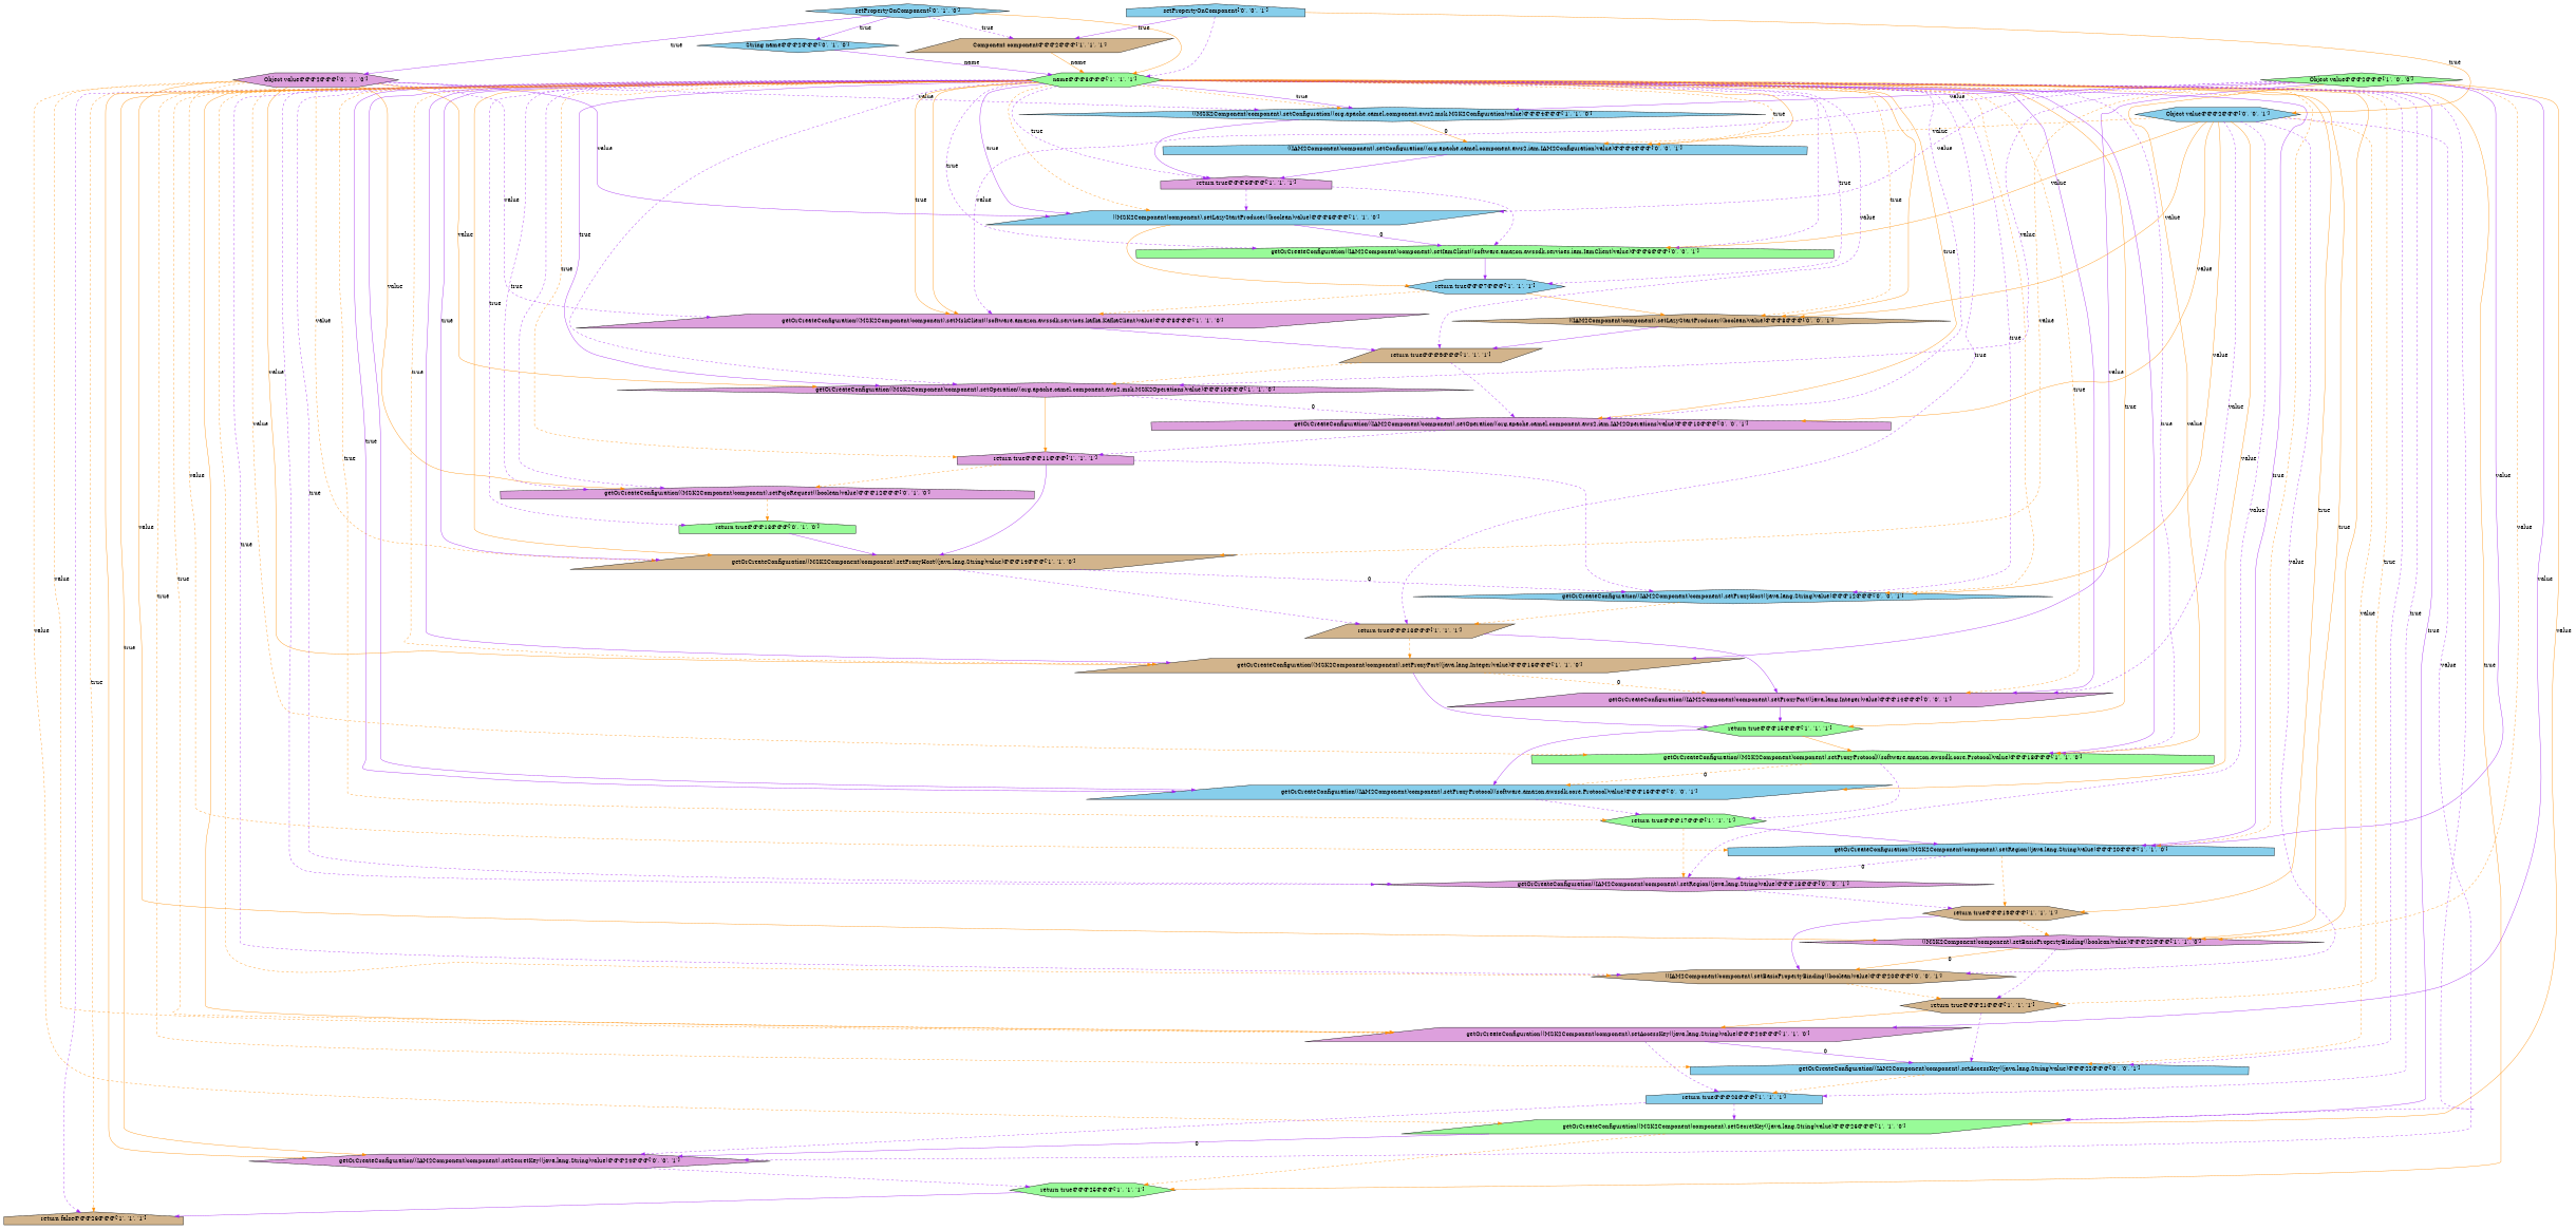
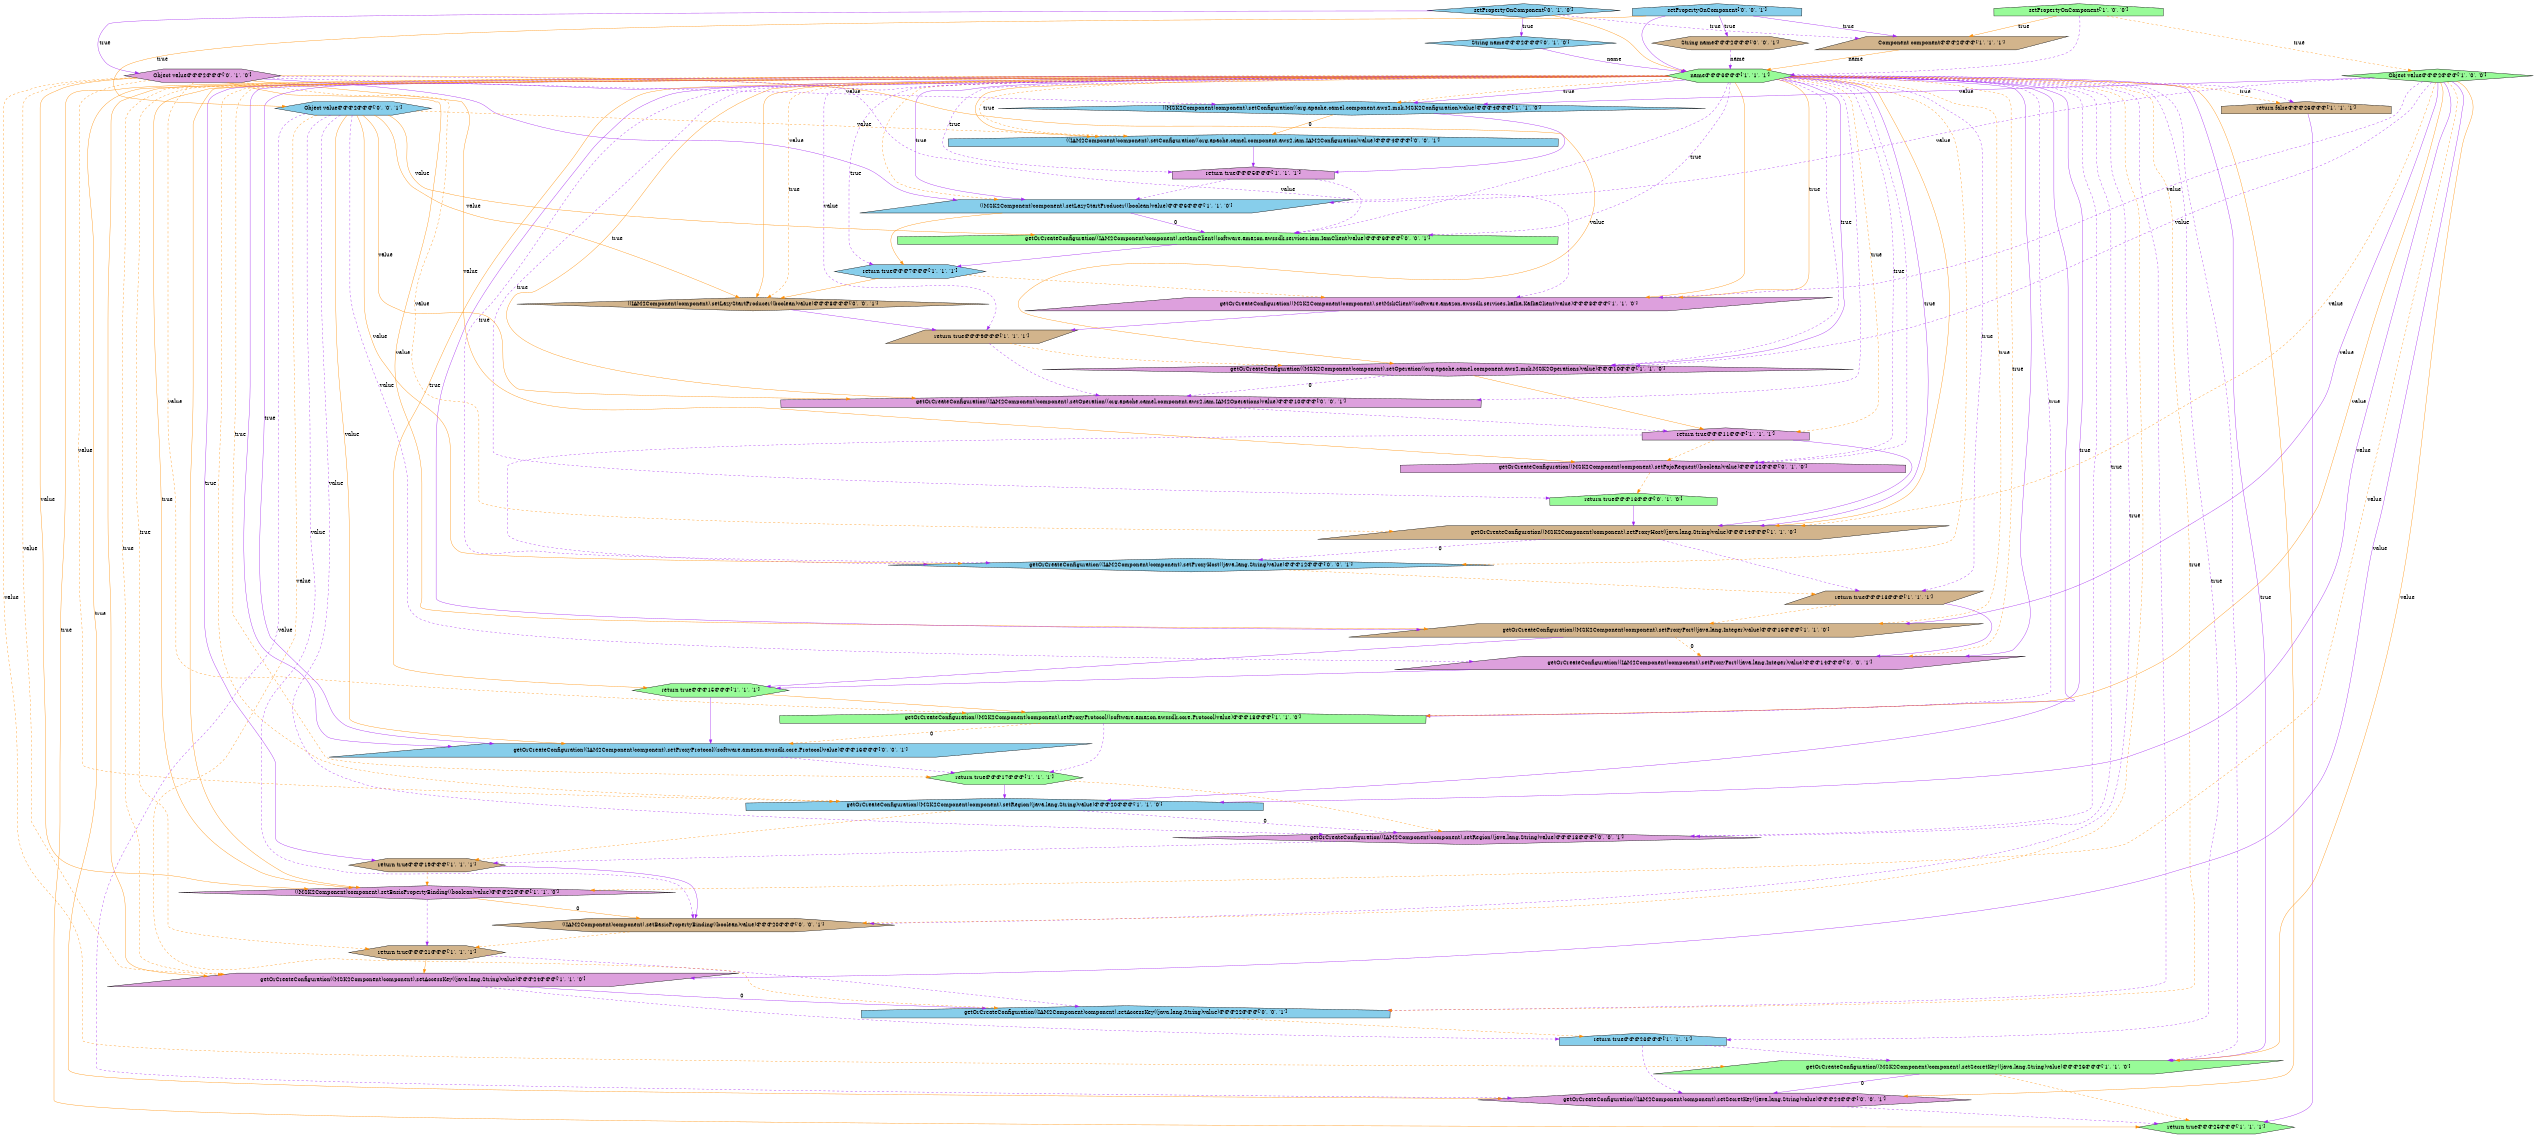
  digraph {
    node [fillcolor=skyblue shape=house style=filled]
    edge [color=purple style=dashed]
    n1 [label="setPropertyOnComponent['0', '1', '0']" shape=diamond]
    n2 [fillcolor=plum label="Object value@@@2@@@['0', '1', '0']" shape=hexagon]
    n3 [fillcolor=palegreen label="name@@@3@@@['1', '1', '1']" shape=hexagon]
    n4 [fillcolor=tan label="Component component@@@2@@@['1', '1', '1']" shape=parallelogram]
    n5 [label="String name@@@2@@@['0', '1', '0']" shape=diamond]
    n6 [label="((MSK2Component)component).setLazyStartProducer((boolean)value)@@@6@@@['1', '1', '0']" shape=parallelogram]
    n7 [fillcolor=palegreen label="getOrCreateConfiguration((MSK2Component)component).setProxyProtocol((software.amazon.awssdk.core.Protocol)value)@@@18@@@['1', '1', '0']"]
    n8 [fillcolor=tan label="getOrCreateConfiguration((MSK2Component)component).setProxyHost((java.lang.String)value)@@@14@@@['1', '1', '0']" shape=parallelogram]
    n9 [fillcolor=plum label="getOrCreateConfiguration((MSK2Component)component).setPojoRequest((boolean)value)@@@12@@@['0', '1', '0']"]
    n10 [fillcolor=plum label="getOrCreateConfiguration((MSK2Component)component).setOperation((org.apache.camel.component.aws2.msk.MSK2Operations)value)@@@10@@@['1', '1', '0']" shape=diamond]
    n11 [fillcolor=palegreen label="getOrCreateConfiguration((MSK2Component)component).setSecretKey((java.lang.String)value)@@@26@@@['1', '1', '0']" shape=parallelogram]
    n12 [fillcolor=plum label="getOrCreateConfiguration((MSK2Component)component).setAccessKey((java.lang.String)value)@@@24@@@['1', '1', '0']" shape=parallelogram]
    n13 [fillcolor=plum label="getOrCreateConfiguration((MSK2Component)component).setMskClient((software.amazon.awssdk.services.kafka.KafkaClient)value)@@@8@@@['1', '1', '0']" shape=parallelogram]
    n14 [fillcolor=plum label="((MSK2Component)component).setBasicPropertyBinding((boolean)value)@@@22@@@['1', '1', '0']" shape=diamond]
    n15 [label="((MSK2Component)component).setConfiguration((org.apache.camel.component.aws2.msk.MSK2Configuration)value)@@@4@@@['1', '1', '0']" shape=diamond]
    n16 [label="getOrCreateConfiguration((MSK2Component)component).setRegion((java.lang.String)value)@@@20@@@['1', '1', '0']"]
    n17 [fillcolor=tan label="getOrCreateConfiguration((MSK2Component)component).setProxyPort((java.lang.Integer)value)@@@16@@@['1', '1', '0']" shape=parallelogram]
    n18 [fillcolor=palegreen label="return true@@@25@@@['1', '1', '1']" shape=hexagon]
    n19 [fillcolor=tan label="return false@@@26@@@['1', '1', '1']"]
    n20 [fillcolor=plum label="return true@@@5@@@['1', '1', '1']"]
    n21 [fillcolor=palegreen label="getOrCreateConfiguration((IAM2Component)component).setIamClient((software.amazon.awssdk.services.iam.IamClient)value)@@@6@@@['0', '0', '1']"]
    n22 [fillcolor=tan label="((IAM2Component)component).setBasicPropertyBinding((boolean)value)@@@20@@@['0', '0', '1']" shape=hexagon]
    n23 [fillcolor=tan label="return true@@@21@@@['1', '1', '1']" shape=hexagon]
    n24 [label="getOrCreateConfiguration((IAM2Component)component).setProxyHost((java.lang.String)value)@@@12@@@['0', '0', '1']" shape=diamond]
    n25 [fillcolor=tan label="return true@@@13@@@['1', '1', '1']" shape=parallelogram]
    n26 [fillcolor=palegreen label="return true@@@17@@@['1', '1', '1']" shape=hexagon]
    n27 [label="getOrCreateConfiguration((IAM2Component)component).setProxyProtocol((software.amazon.awssdk.core.Protocol)value)@@@16@@@['0', '0', '1']" shape=parallelogram]
    n28 [label="return true@@@7@@@['1', '1', '1']" shape=hexagon]
    n29 [fillcolor=plum label="getOrCreateConfiguration((IAM2Component)component).setOperation((org.apache.camel.component.aws2.iam.IAM2Operations)value)@@@10@@@['0', '0', '1']"]
    n30 [fillcolor=plum label="return true@@@11@@@['1', '1', '1']"]
    n31 [fillcolor=tan label="return true@@@9@@@['1', '1', '1']" shape=parallelogram]
    n32 [label="getOrCreateConfiguration((IAM2Component)component).setAccessKey((java.lang.String)value)@@@22@@@['0', '0', '1']"]
    n33 [label="return true@@@23@@@['1', '1', '1']"]
    n34 [fillcolor=palegreen label="return true@@@13@@@['0', '1', '0']"]
    n35 [fillcolor=tan label="((IAM2Component)component).setLazyStartProducer((boolean)value)@@@8@@@['0', '0', '1']" shape=diamond]
    n36 [fillcolor=plum label="getOrCreateConfiguration((IAM2Component)component).setRegion((java.lang.String)value)@@@18@@@['0', '0', '1']" shape=diamond]
    n37 [fillcolor=plum label="getOrCreateConfiguration((IAM2Component)component).setSecretKey((java.lang.String)value)@@@24@@@['0', '0', '1']" shape=hexagon]
    n38 [fillcolor=palegreen label="return true@@@15@@@['1', '1', '1']" shape=hexagon]
    n39 [label="((IAM2Component)component).setConfiguration((org.apache.camel.component.aws2.iam.IAM2Configuration)value)@@@4@@@['0', '0', '1']"]
    n40 [fillcolor=plum label="getOrCreateConfiguration((IAM2Component)component).setProxyPort((java.lang.Integer)value)@@@14@@@['0', '0', '1']" shape=parallelogram]
    n41 [fillcolor=tan label="return true@@@19@@@['1', '1', '1']" shape=hexagon]
    n42 [fillcolor=palegreen label="Object value@@@2@@@['1', '0', '0']" shape=diamond]
+   n43 [fillcolor=palegreen label="setPropertyOnComponent['1', '0', '0']"]
    n44 [label="Object value@@@2@@@['0', '0', '1']" shape=hexagon]
    n45 [label="setPropertyOnComponent['0', '0', '1']"]
+   n46 [fillcolor=tan label="String name@@@2@@@['0', '0', '1']" shape=hexagon]
    n1 -> n2 [label=true style=solid]
    n1 -> n3 [color=darkorange style=solid]
    n1 -> n4 [label=true]
    n1 -> n5 [label=true style=solid]
    n2 -> n6 [label=value style=solid]
    n2 -> n7 [color=darkorange label=value]
    n2 -> n8 [color=darkorange label=value]
    n2 -> n9 [color=darkorange label=value style=solid]
    n2 -> n10 [color=darkorange label=value style=solid]
    n2 -> n11 [color=darkorange label=value]
    n2 -> n12 [color=darkorange label=value]
    n2 -> n13 [label=value]
    n2 -> n14 [color=darkorange label=value style=solid]
    n2 -> n15 [label=value]
    n2 -> n16 [color=darkorange label=value]
    n2 -> n17 [color=darkorange label=value style=solid]
    n3 -> n6 [label=true style=solid]
    n3 -> n6 [color=darkorange]
    n3 -> n7 [label=true]
    n3 -> n7 [style=solid]
    n3 -> n8 [label=true style=solid]
    n3 -> n8 [color=darkorange style=solid]
    n3 -> n9 [label=true]
    n3 -> n9
    n3 -> n10
    n3 -> n10 [label=true style=solid]
    n3 -> n11 [label=true style=solid]
    n3 -> n11
    n3 -> n12 [color=darkorange style=solid]
    n3 -> n12 [color=darkorange label=true]
    n3 -> n13 [color=darkorange label=true style=solid]
    n3 -> n13 [color=darkorange style=solid]
    n3 -> n14 [color=darkorange style=solid]
    n3 -> n14 [color=darkorange label=true style=solid]
    n3 -> n15 [color=darkorange]
    n3 -> n15 [label=true style=solid]
    n3 -> n16 [label=true style=solid]
    n3 -> n16 [color=darkorange]
    n3 -> n17 [style=solid]
    n3 -> n17 [color=darkorange label=true]
    n3 -> n18 [color=darkorange label=true style=solid]
    n3 -> n19
    n3 -> n19 [color=darkorange label=true]
    n3 -> n20 [label=true]
    n3 -> n21 [label=true]
    n3 -> n21
    n3 -> n22 [label=true]
    n3 -> n22 [color=darkorange]
    n3 -> n23 [color=darkorange label=true]
    n3 -> n24 [color=darkorange]
    n3 -> n24 [label=true]
    n3 -> n25 [label=true]
    n3 -> n26 [color=darkorange label=true]
    n3 -> n27 [style=solid]
    n3 -> n27 [label=true style=solid]
    n3 -> n28 [label=true]
    n3 -> n29 [color=darkorange label=true style=solid]
    n3 -> n29
    n3 -> n30 [color=darkorange label=true]
    n3 -> n31 [label=value]
    n3 -> n32
    n3 -> n32 [color=darkorange label=true]
    n3 -> n33 [label=true]
    n3 -> n34 [label=true]
    n3 -> n35 [color=darkorange label=true]
    n3 -> n35 [color=darkorange style=solid]
    n3 -> n36
    n3 -> n36 [label=true]
    n3 -> n37 [color=darkorange style=solid]
    n3 -> n37 [color=darkorange label=true style=solid]
    n3 -> n38 [color=darkorange label=true style=solid]
    n3 -> n39 [color=darkorange label=true]
    n3 -> n39 [color=darkorange style=solid]
    n3 -> n40 [style=solid]
    n3 -> n40 [color=darkorange label=true]
-   n3 -> n41 [color=darkorange label=true style=solid]
+   n3 -> n41 [label=true style=solid]
    n4 -> n3 [color=darkorange label=name style=solid]
    n5 -> n3 [label=name style=solid]
    n6 -> n21 [label=0 style=solid]
    n6 -> n28 [color=darkorange style=solid]
    n7 -> n26
    n7 -> n27 [color=darkorange label=0]
    n8 -> n24 [label=0]
    n8 -> n25
    n9 -> n34 [color=darkorange]
    n10 -> n29 [label=0]
    n10 -> n30 [color=darkorange style=solid]
    n11 -> n18 [color=darkorange]
    n11 -> n37 [label=0 style=solid]
    n12 -> n32 [label=0 style=solid]
    n12 -> n33
    n13 -> n31 [style=solid]
    n14 -> n22 [color=darkorange label=0 style=solid]
    n14 -> n23
    n15 -> n20 [style=solid]
    n15 -> n39 [color=darkorange label=0 style=solid]
    n16 -> n36 [label=0]
    n16 -> n41 [color=darkorange]
    n17 -> n38 [style=solid]
    n17 -> n40 [color=darkorange label=0]
-   n18 -> n19 [style=solid]
+   n19 -> n18 [style=solid]
    n20 -> n6
    n20 -> n21
    n21 -> n28 [style=solid]
    n22 -> n23 [color=darkorange]
    n23 -> n12 [color=darkorange style=solid]
    n23 -> n32
    n24 -> n25 [color=darkorange]
    n25 -> n17 [color=darkorange]
    n25 -> n40 [style=solid]
    n26 -> n16 [style=solid]
    n26 -> n36 [color=darkorange]
    n27 -> n26
    n28 -> n13 [color=darkorange]
    n28 -> n35 [color=darkorange style=solid]
    n29 -> n30
    n30 -> n8 [style=solid]
    n30 -> n9 [color=darkorange]
    n30 -> n24
    n31 -> n10 [color=darkorange]
    n31 -> n29
    n32 -> n33 [color=darkorange]
    n33 -> n11
    n33 -> n37
    n34 -> n8 [style=solid]
    n35 -> n31 [style=solid]
    n36 -> n41
    n37 -> n18
    n38 -> n7 [color=darkorange style=solid]
    n38 -> n27 [style=solid]
    n39 -> n20 [style=solid]
    n40 -> n38 [style=solid]
    n41 -> n14 [color=darkorange]
    n41 -> n22 [style=solid]
    n42 -> n6 [label=value]
    n42 -> n7 [color=darkorange label=value style=solid]
    n42 -> n8 [color=darkorange label=value]
    n42 -> n10 [label=value]
    n42 -> n11 [color=darkorange label=value style=solid]
    n42 -> n12 [label=value style=solid]
    n42 -> n13 [label=value]
    n42 -> n14 [color=darkorange label=value]
    n42 -> n15 [label=value style=solid]
    n42 -> n16 [label=value style=solid]
    n42 -> n17 [label=value style=solid]
+   n43 -> n3
+   n43 -> n4 [color=darkorange label=true style=solid]
+   n43 -> n42 [color=darkorange label=true]
    n44 -> n21 [color=darkorange label=value style=solid]
    n44 -> n22 [label=value]
    n44 -> n24 [color=darkorange label=value style=solid]
    n44 -> n27 [color=darkorange label=value style=solid]
    n44 -> n29 [color=darkorange label=value style=solid]
    n44 -> n32 [color=darkorange label=value]
    n44 -> n35 [color=darkorange label=value style=solid]
    n44 -> n36 [label=value]
    n44 -> n37 [label=value]
    n44 -> n39 [color=darkorange label=value]
    n44 -> n40 [label=value]
-   n45 -> n3
+   n45 -> n3 [style=solid]
    n45 -> n4 [label=true style=solid]
    n45 -> n44 [color=darkorange label=true style=solid]
+   n45 -> n46 [label=true style=solid]
+   n46 -> n3 [label=name]
  }
